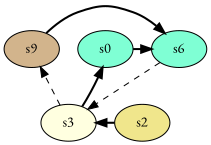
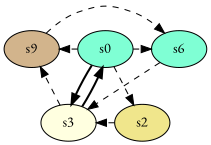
  digraph {
    fontname="EB Garamond"
    node [fillcolor=aquamarine fontname="EB Garamond" player=1 style=filled]
    edge [fontname="EB Garamond" style=dashed]
    n1 [fillcolor=tan label=s9]
    s0
    s2 [fillcolor=khaki player=0]
    s3 [fillcolor=lightyellow]
    n5 [label=s6 player=0]
-   n1 -> n5 [constraint="time == 1 || time == 6 || time == 11" style=bold]
-   s0 -> n5 [constraint="time == 8" style=bold]
-   s2 -> s3 [constraint="!(time % 6 == 3)" style=bold]
+   n1 -> n5 [constraint="time == 1 || time == 6 || time == 11"]
+   s0 -> n1 [constraint="time % 2 == 0 && time % 4 == 0"]
+   s0 -> s2
+   s0 -> s3 [style=bold]
+   s0 -> n5 [constraint="time == 8"]
+   s2 -> s3 [constraint="!(time % 6 == 3)"]
    s3 -> n1 [constraint="time == 9 || time == 14 || time == 18 || time == 19"]
    s3 -> s0 [constraint="time % 4 == 3" style=bold]
    n5 -> s3 [constraint="time % 3 == 1"]
  }
